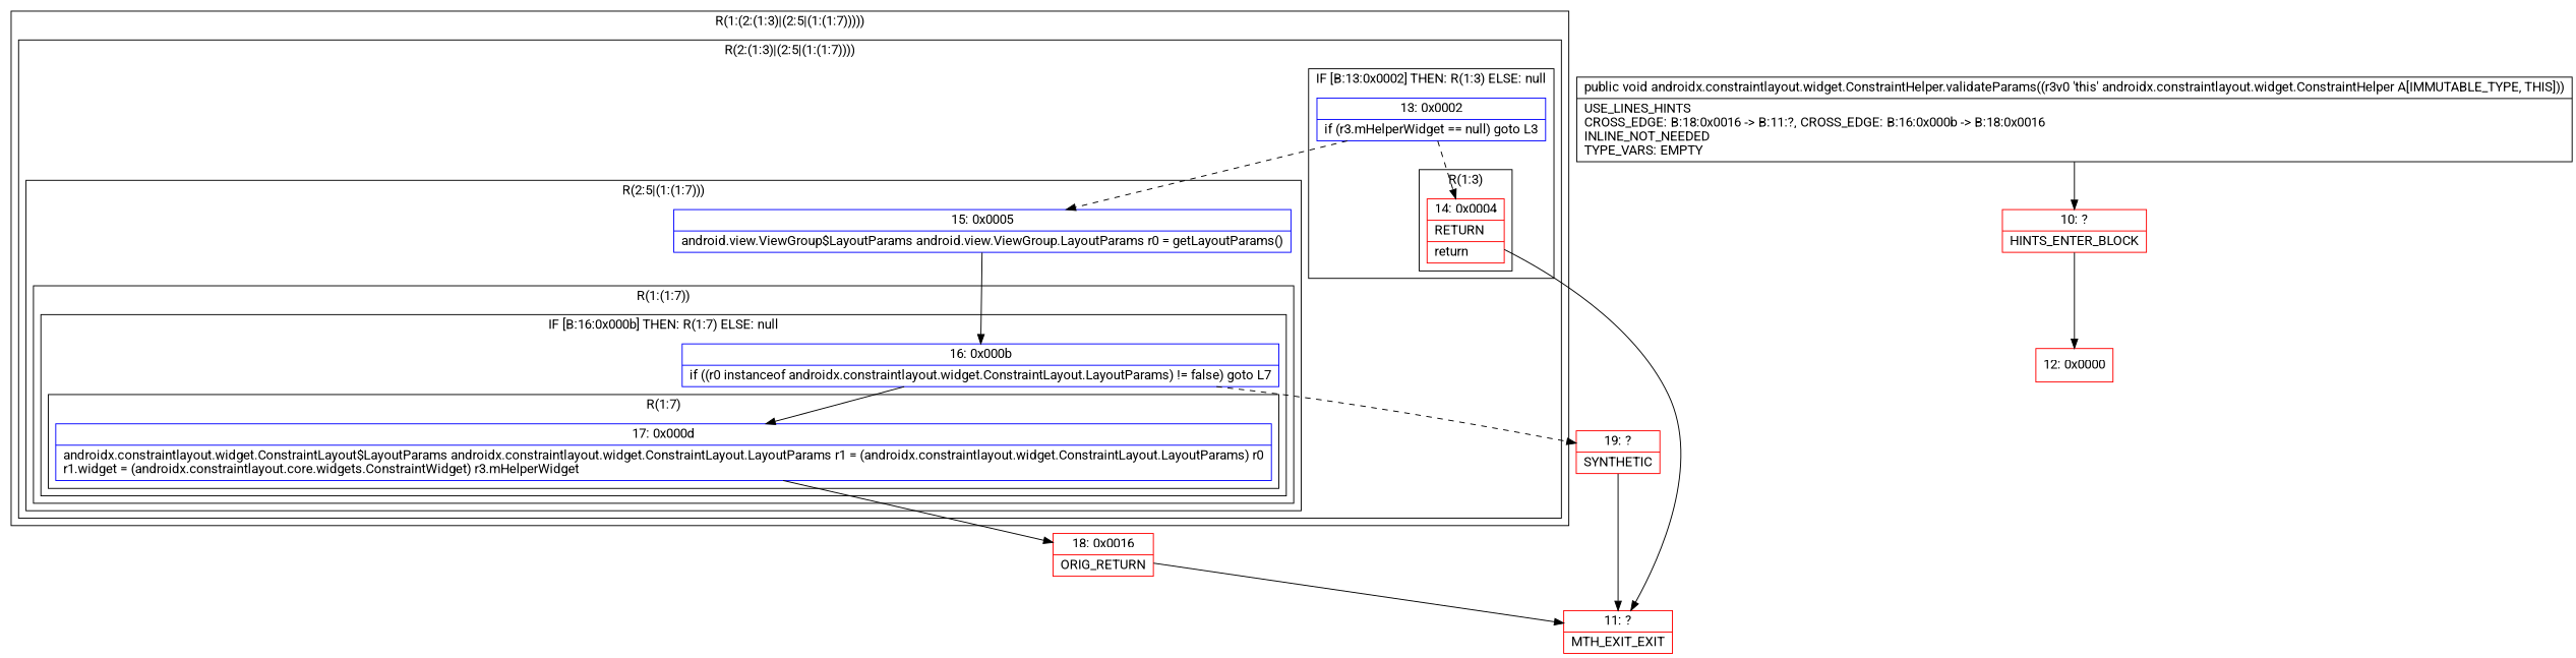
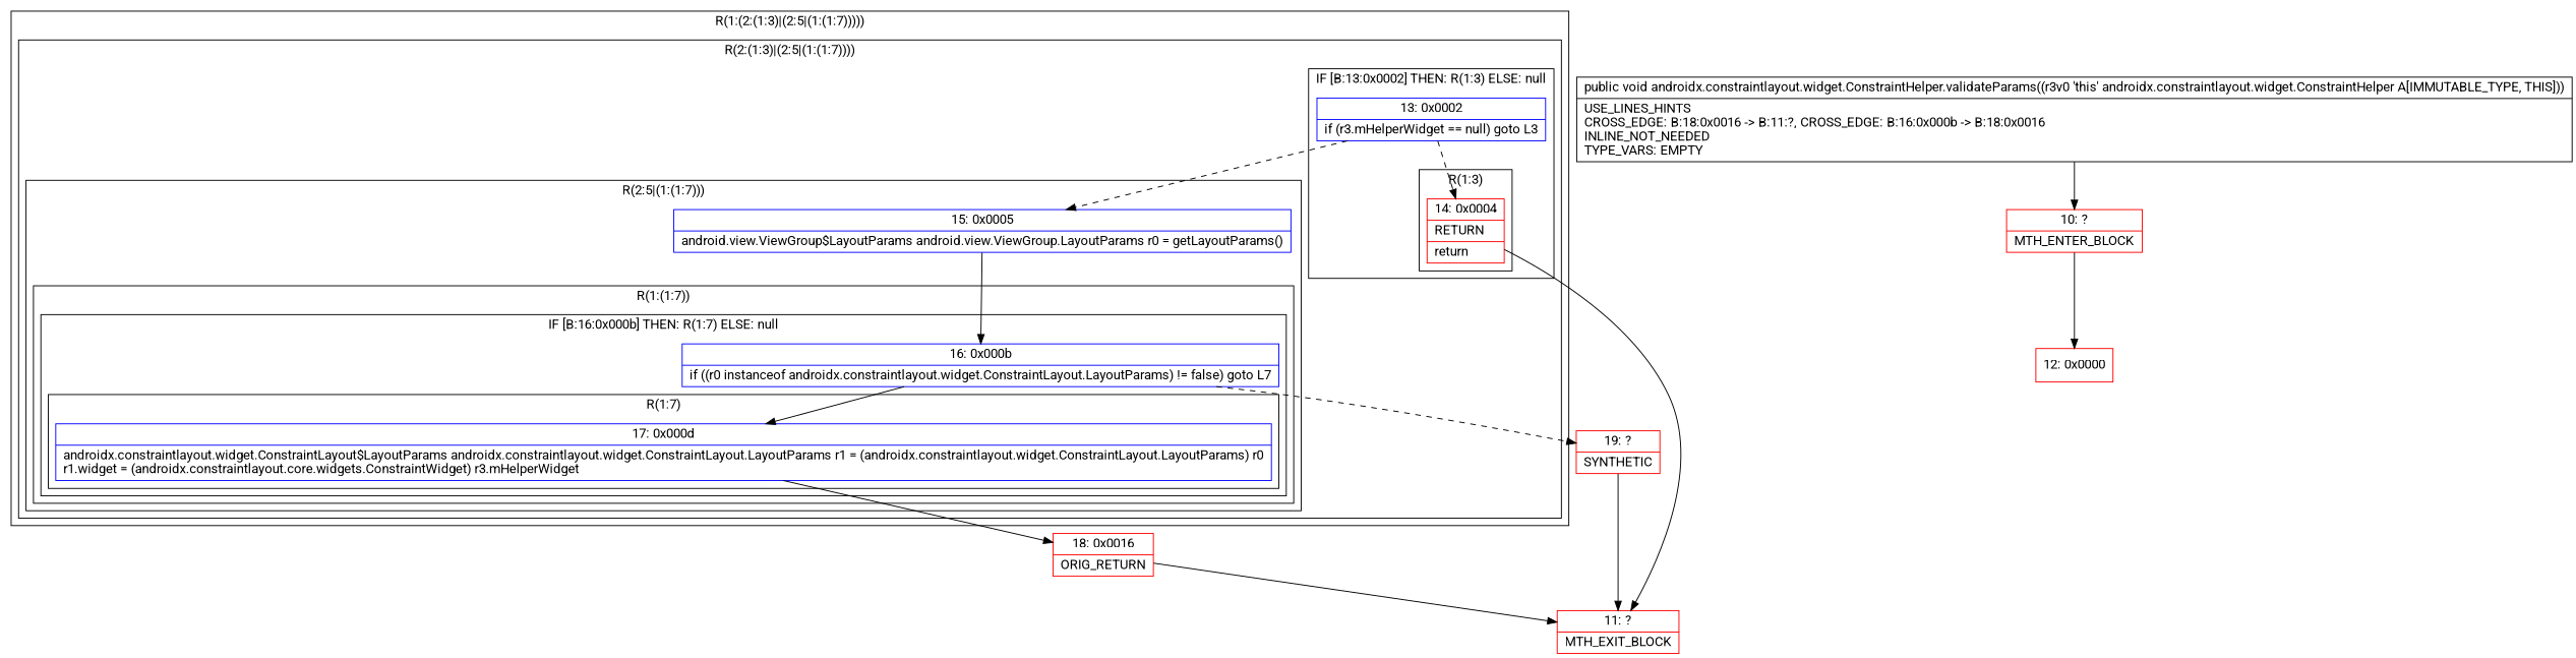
  digraph {
    fontname=Roboto
    node [color=red fontname=Roboto shape=record]
    edge [fontname=Roboto]
    n1 [label="{14\:\ 0x0004|RETURN\l|return\l}"]
    n2 [color=blue label="{13\:\ 0x0002|if (r3.mHelperWidget == null) goto L3\l}"]
    n3 [color=blue label="{17\:\ 0x000d|androidx.constraintlayout.widget.ConstraintLayout$LayoutParams androidx.constraintlayout.widget.ConstraintLayout.LayoutParams r1 = (androidx.constraintlayout.widget.ConstraintLayout.LayoutParams) r0\lr1.widget = (androidx.constraintlayout.core.widgets.ConstraintWidget) r3.mHelperWidget\l}"]
    n4 [color=blue label="{16\:\ 0x000b|if ((r0 instanceof androidx.constraintlayout.widget.ConstraintLayout.LayoutParams) != false) goto L7\l}"]
    n5 [color=blue label="{15\:\ 0x0005|android.view.ViewGroup$LayoutParams android.view.ViewGroup.LayoutParams r0 = getLayoutParams()\l}"]
-   n6 [label="{11\:\ ?|MTH_EXIT_EXIT\l}"]
+   n6 [label="{11\:\ ?|MTH_EXIT_BLOCK\l}"]
    n7 [label="{18\:\ 0x0016|ORIG_RETURN\l}"]
    n8 [label="{19\:\ ?|SYNTHETIC\l}"]
-   n9 [label="{10\:\ ?|HINTS_ENTER_BLOCK\l}"]
+   n9 [label="{10\:\ ?|MTH_ENTER_BLOCK\l}"]
    n10 [label="{12\:\ 0x0000}"]
    n11 [label="{public void androidx.constraintlayout.widget.ConstraintHelper.validateParams((r3v0 'this' androidx.constraintlayout.widget.ConstraintHelper A[IMMUTABLE_TYPE, THIS]))  | USE_LINES_HINTS\lCROSS_EDGE: B:18:0x0016 \-\> B:11:?, CROSS_EDGE: B:16:0x000b \-\> B:18:0x0016\lINLINE_NOT_NEEDED\lTYPE_VARS: EMPTY\l}" color=""]
    subgraph cluster_1 {
      label="R(1:(2:(1:3)|(2:5|(1:(1:7)))))"
      subgraph cluster_2 {
        label="R(2:(1:3)|(2:5|(1:(1:7))))"
        subgraph cluster_3 {
          label="IF [B:13:0x0002] THEN: R(1:3) ELSE: null"
          n2
          subgraph cluster_4 {
            label="R(1:3)"
            n1
          }
        }
        subgraph cluster_5 {
          label="R(2:5|(1:(1:7)))"
          n5
          subgraph cluster_6 {
            label="R(1:(1:7))"
            subgraph cluster_7 {
              label="IF [B:16:0x000b] THEN: R(1:7) ELSE: null"
              n4
              subgraph cluster_8 {
                label="R(1:7)"
                n3
              }
            }
          }
        }
      }
    }
    n1 -> n6
    n2 -> n1 [style=dashed]
    n2 -> n5 [style=dashed]
    n3 -> n7
    n4 -> n3
    n4 -> n8 [style=dashed]
    n5 -> n4
    n7 -> n6
    n8 -> n6
    n9 -> n10
    n11 -> n9
  }
